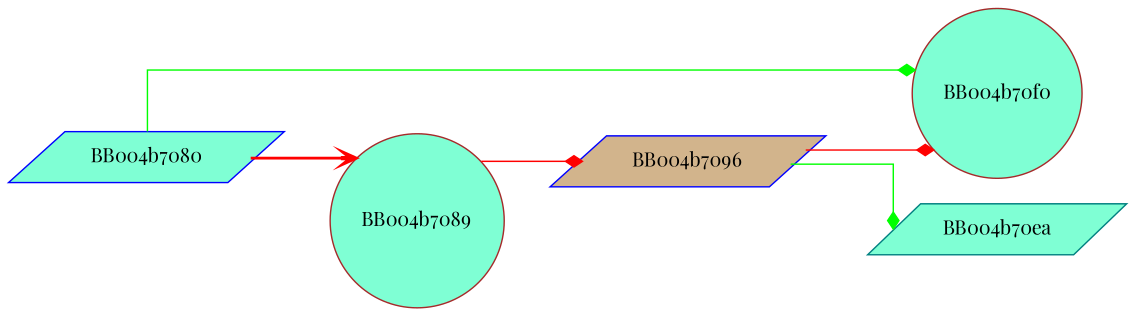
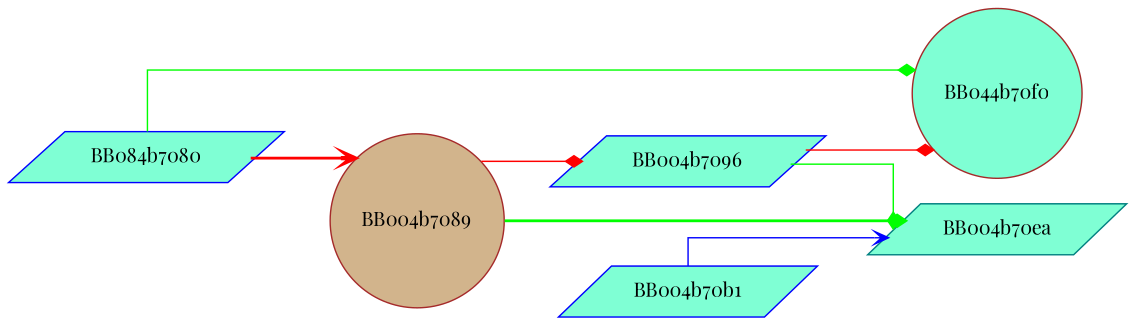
  digraph {
    fontname="Playfair Display"
    rankdir=LR
    splines=ortho
    node [color=blue fillcolor=aquamarine fontname="Playfair Display" shape=parallelogram style=filled]
    edge [arrowhead=diamond color=green fontname="Playfair Display" style=solid]
-   BB004b70f0 [color=brown shape=circle]
-   BB004b7080
-   BB004b7089 [color=brown shape=circle]
+   BB004b70f0 [color=brown shape=circle label=BB044b70f0]
+   BB004b7080 [label=BB084b7080]
+   BB004b7089 [color=brown fillcolor=tan shape=circle]
    BB004b70ea [color=teal]
-   BB004b7096 [fillcolor=tan]
+   BB004b7096
+   BB004b70b1
    BB004b7080 -> BB004b70f0
    BB004b7080 -> BB004b7089 [arrowhead=vee color=red style=bold]
+   BB004b7089 -> BB004b70ea [style=bold]
    BB004b7089 -> BB004b7096 [color=red]
    BB004b7096 -> BB004b70f0 [color=red]
    BB004b7096 -> BB004b70ea
+   BB004b70b1 -> BB004b70ea [arrowhead=vee color=blue]
  }
